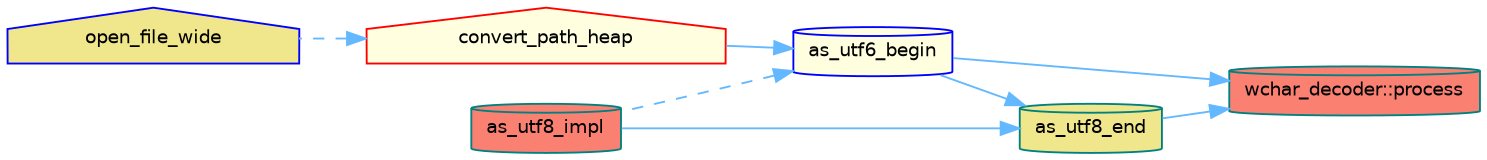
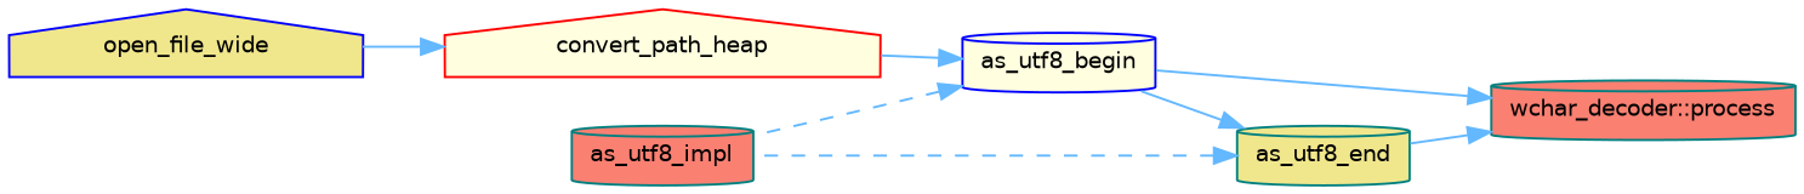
  digraph {
    rankdir=RL
    node [color=teal fillcolor=salmon fontname=Helvetica fontsize=10 shape=cylinder style=filled]
    edge [color=steelblue1 dir=back fontname=Helvetica fontsize=10 labelfontname=Helvetica labelfontsize=10 style=solid]
    n1 [fontcolor=black height=0.2 label="wchar_decoder::process" width=0.4]
-   n2 [color=blue fillcolor=lightyellow height=0.2 label=as_utf6_begin width=0.4]
+   n2 [color=blue fillcolor=lightyellow height=0.2 label=as_utf8_begin width=0.4]
    n3 [fillcolor=khaki height=0.2 label=as_utf8_end width=0.4]
    n4 [height=0.2 label=as_utf8_impl width=0.4]
    n5 [color=red fillcolor=lightyellow height=0.2 label=convert_path_heap shape=house width=0.4]
    n6 [color=blue fillcolor=khaki height=0.2 label=open_file_wide shape=house width=0.4]
    n1 -> n2
    n1 -> n3
    n2 -> n4 [style=dashed]
    n2 -> n5
    n3 -> n2
-   n3 -> n4
-   n5 -> n6 [style=dashed]
+   n3 -> n4 [style=dashed]
+   n5 -> n6
  }
